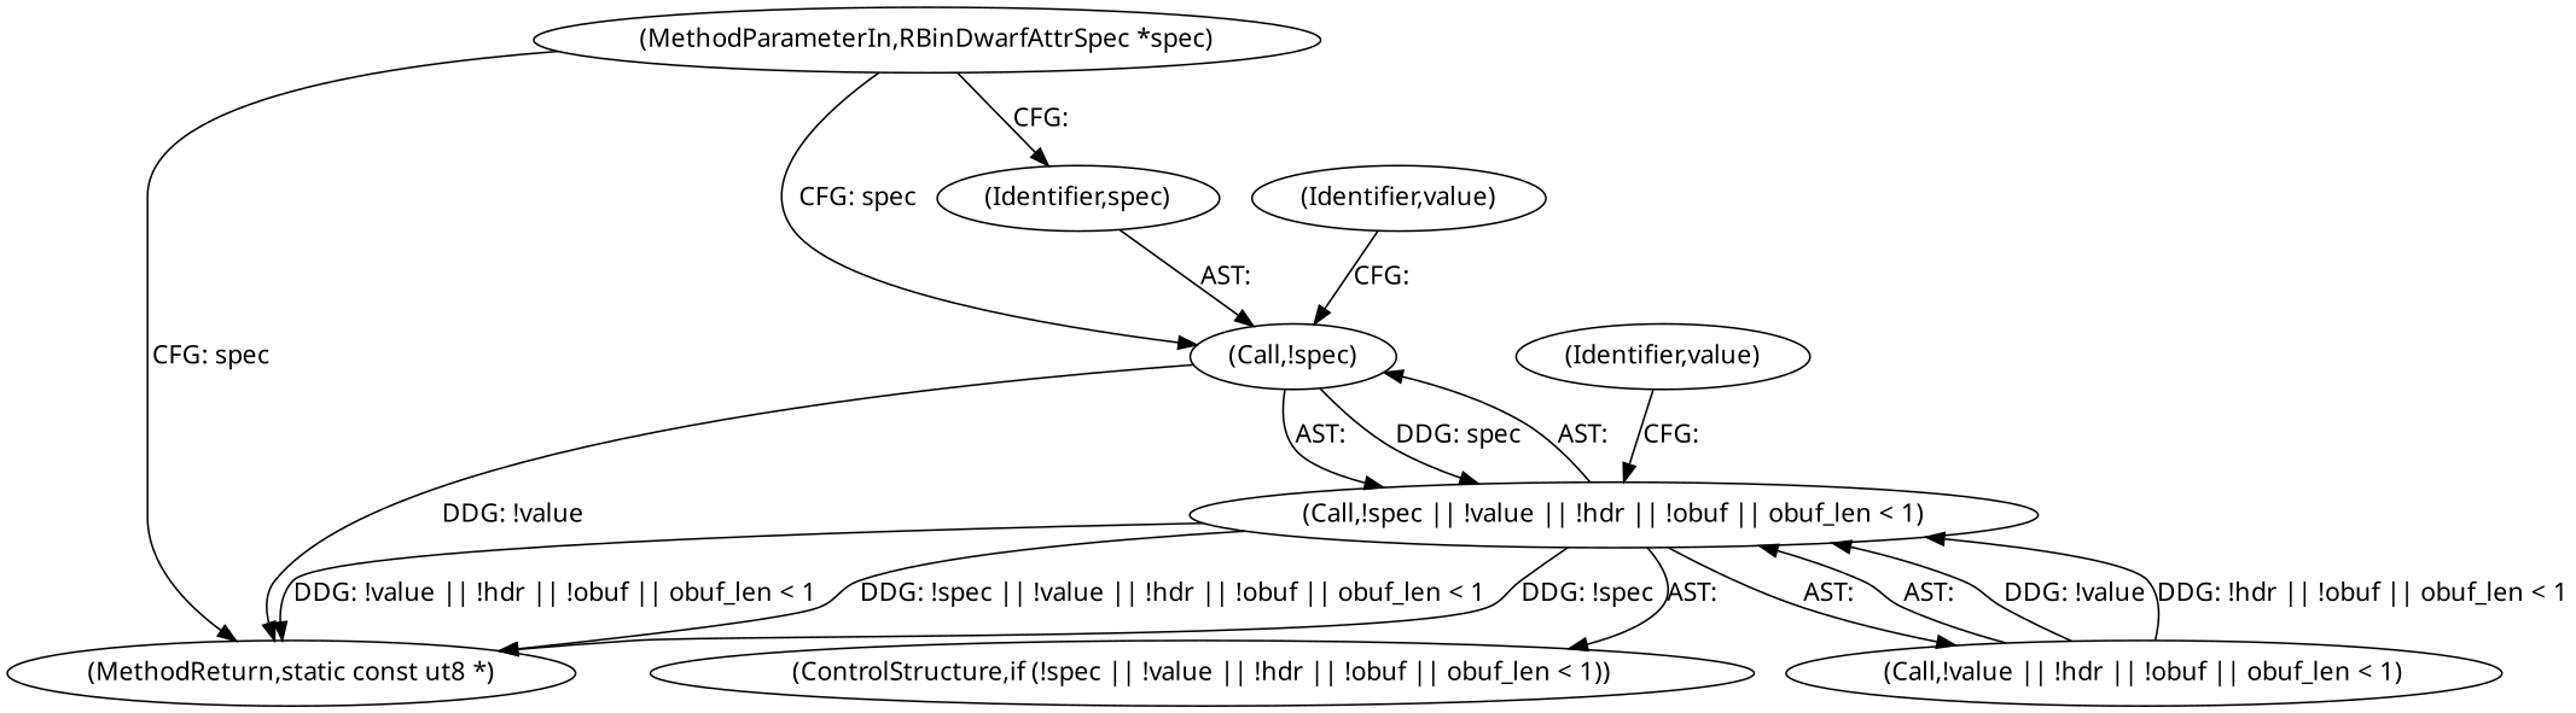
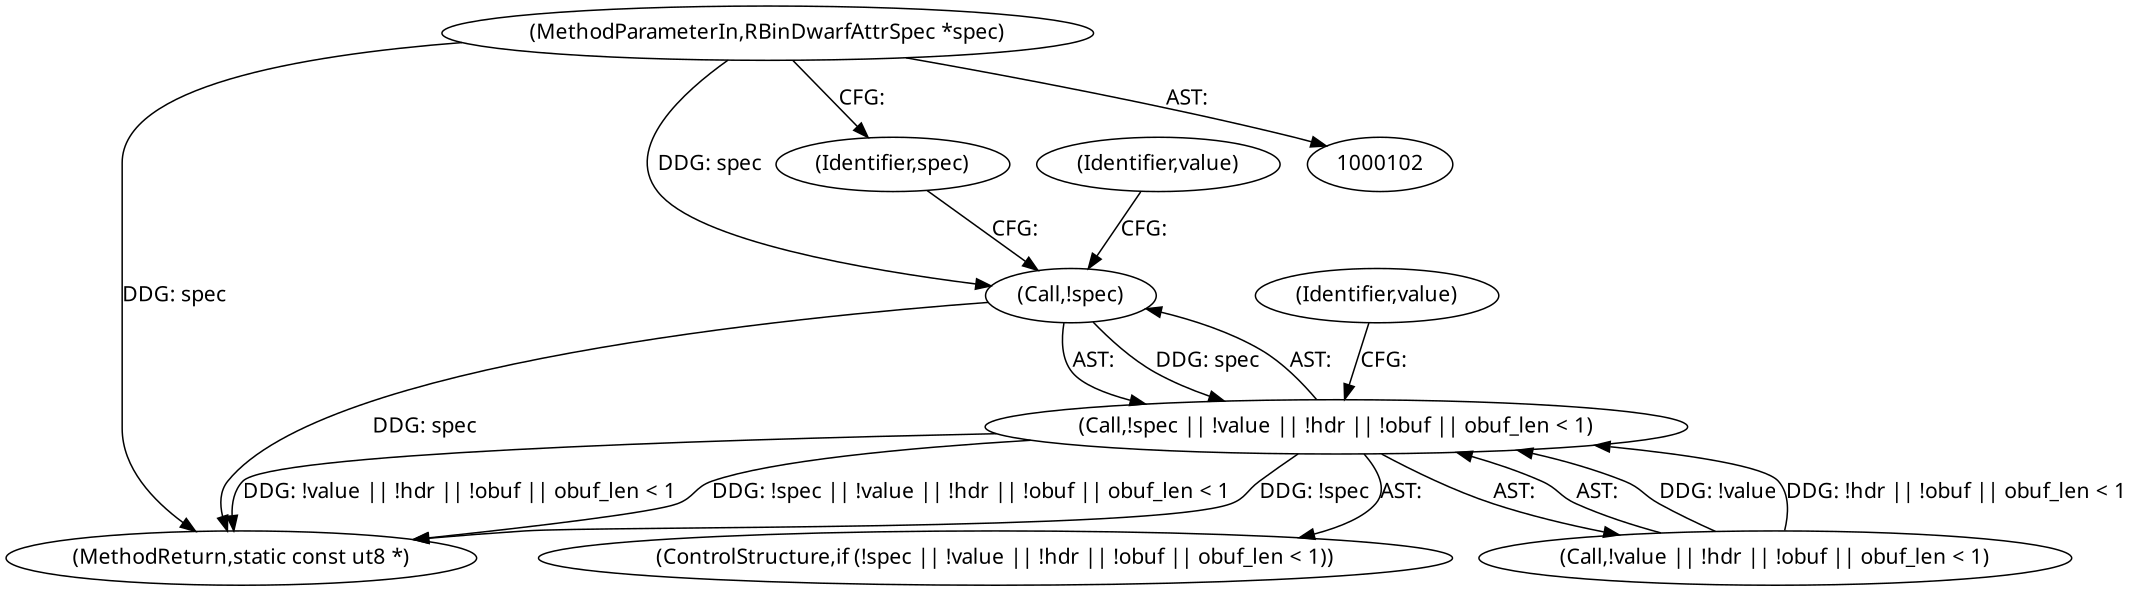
  digraph {
    fontname="Noto Sans"
    node [fontname="Noto Sans"]
    edge [fontname="Noto Sans"]
    n1 [label="(MethodParameterIn,RBinDwarfAttrSpec *spec)"]
    n2 [label="(Call,!spec)"]
    n3 [label="(MethodReturn,static const ut8 *)"]
+   1000102
    n5 [label="(Identifier,spec)"]
    n6 [label="(Call,!spec || !value || !hdr || !obuf || obuf_len < 1)"]
    n7 [label="(ControlStructure,if (!spec || !value || !hdr || !obuf || obuf_len < 1))"]
    n8 [label="(Call,!value || !hdr || !obuf || obuf_len < 1)"]
    n9 [label="(Identifier,value)"]
    n10 [label="(Identifier,value)"]
-   n1 -> n2 [label="CFG: spec"]
-   n1 -> n3 [label="CFG: spec"]
+   n1 -> n2 [label="DDG: spec"]
+   n1 -> n3 [label="DDG: spec"]
+   n1 -> 1000102 [label="AST: "]
    n1 -> n5 [label="CFG: "]
-   n2 -> n3 [label="DDG: !value"]
+   n2 -> n3 [label="DDG: spec"]
    n2 -> n6 [label="AST: "]
    n2 -> n6 [label="DDG: spec"]
-   n5 -> n2 [label="AST: "]
+   n5 -> n2 [label="CFG: "]
    n6 -> n2 [label="AST: "]
    n6 -> n3 [label="DDG: !value || !hdr || !obuf || obuf_len < 1"]
    n6 -> n3 [label="DDG: !spec || !value || !hdr || !obuf || obuf_len < 1"]
    n6 -> n3 [label="DDG: !spec"]
    n6 -> n7 [label="AST: "]
    n6 -> n8 [label="AST: "]
    n8 -> n6 [label="AST: "]
    n8 -> n6 [label="DDG: !value"]
    n8 -> n6 [label="DDG: !hdr || !obuf || obuf_len < 1"]
    n9 -> n2 [label="CFG: "]
    n10 -> n6 [label="CFG: "]
  }
